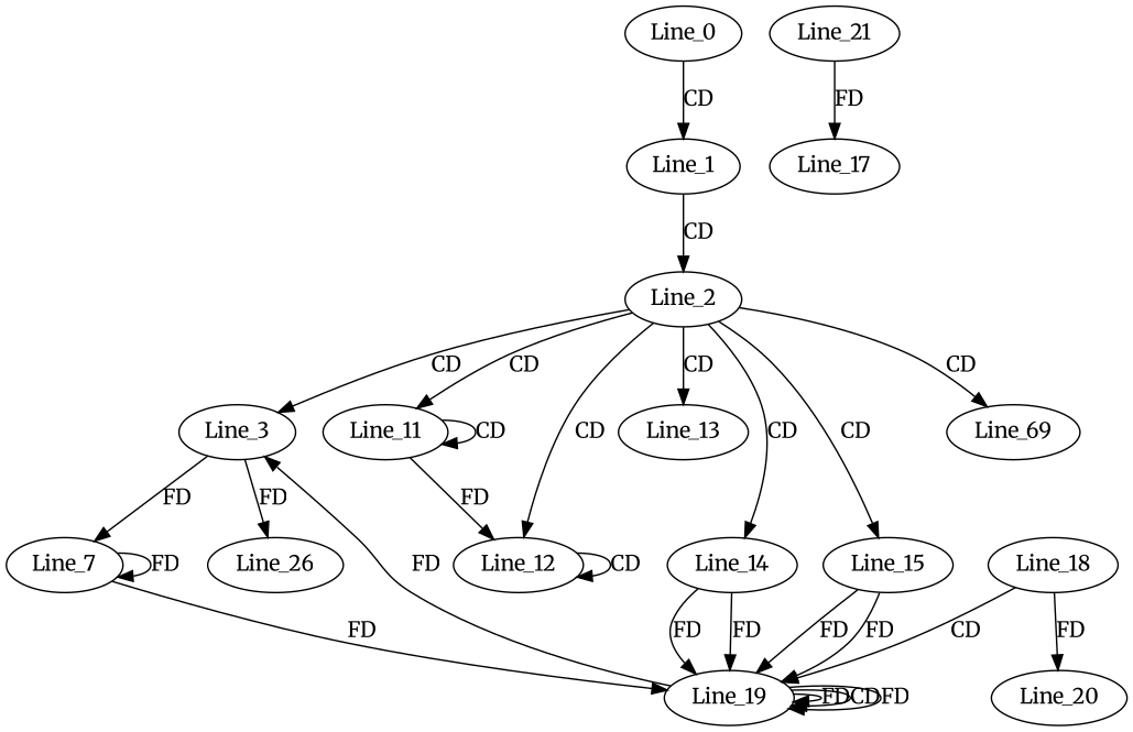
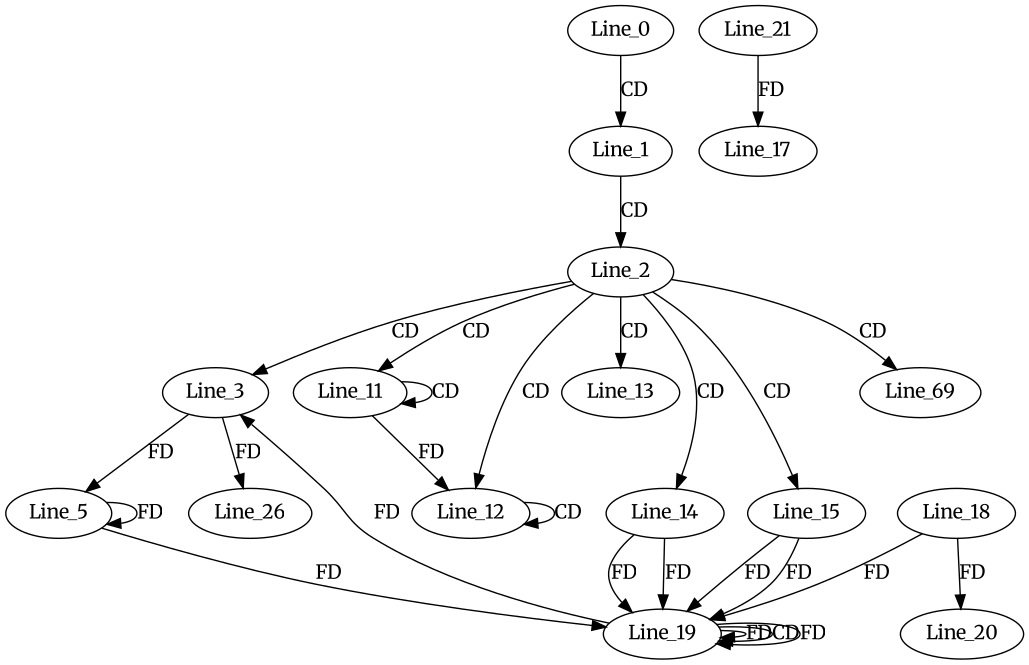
  digraph {
    fontname=Merriweather
    node [fontname=Merriweather]
    edge [fontname=Merriweather]
    Line_0
    Line_1
    Line_2
    Line_3
    Line_11
    Line_12
    Line_13
    Line_14
    Line_15
    n10 [label=Line_69]
-   Line_7
+   Line_7 [label=Line_5]
    Line_26
    Line_19
    Line_18
    Line_20
    Line_21
    Line_17
    Line_0 -> Line_1 [label=CD]
    Line_1 -> Line_2 [label=CD]
    Line_2 -> Line_3 [label=CD]
    Line_2 -> Line_11 [label=CD]
    Line_2 -> Line_12 [label=CD]
    Line_2 -> Line_13 [label=CD]
    Line_2 -> Line_14 [label=CD]
    Line_2 -> Line_15 [label=CD]
    Line_2 -> n10 [label=CD]
    Line_3 -> Line_7 [label=FD]
    Line_3 -> Line_26 [label=FD]
    Line_11 -> Line_11 [label=CD]
    Line_11 -> Line_12 [label=FD]
    Line_12 -> Line_12 [label=CD]
    Line_14 -> Line_19 [label=FD]
    Line_14 -> Line_19 [label=FD]
    Line_15 -> Line_19 [label=FD]
    Line_15 -> Line_19 [label=FD]
    Line_7 -> Line_7 [label=FD]
    Line_7 -> Line_19 [label=FD]
    Line_19 -> Line_3 [label=FD]
    Line_19 -> Line_19 [label=FD]
    Line_19 -> Line_19 [label=CD]
    Line_19 -> Line_19 [label=FD]
-   Line_18 -> Line_19 [label=CD]
+   Line_18 -> Line_19 [label=FD]
    Line_18 -> Line_20 [label=FD]
    Line_21 -> Line_17 [label=FD]
  }
